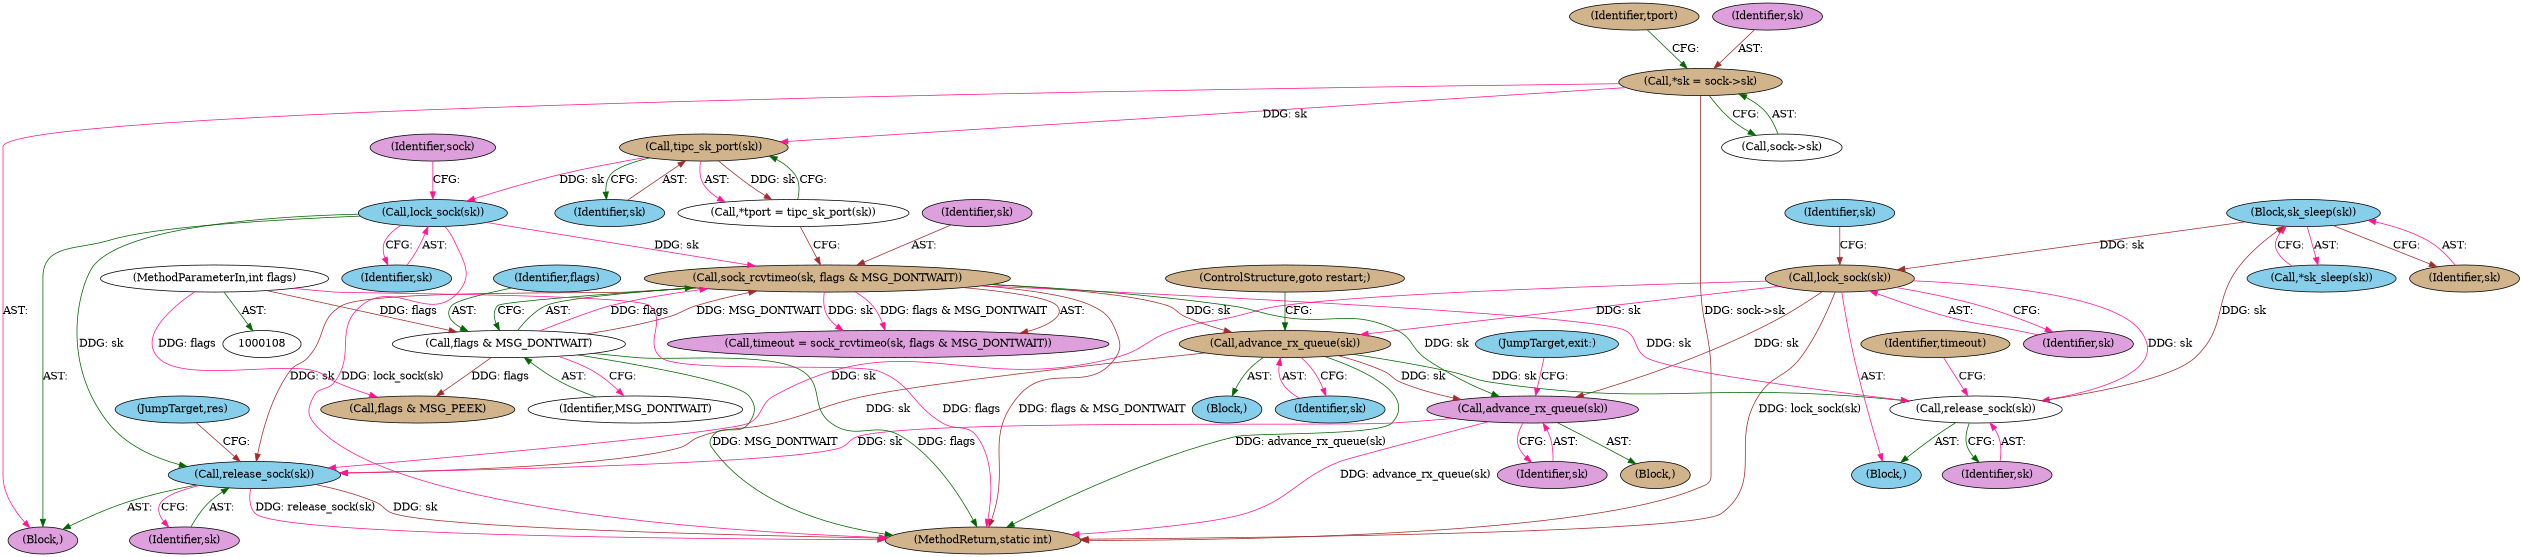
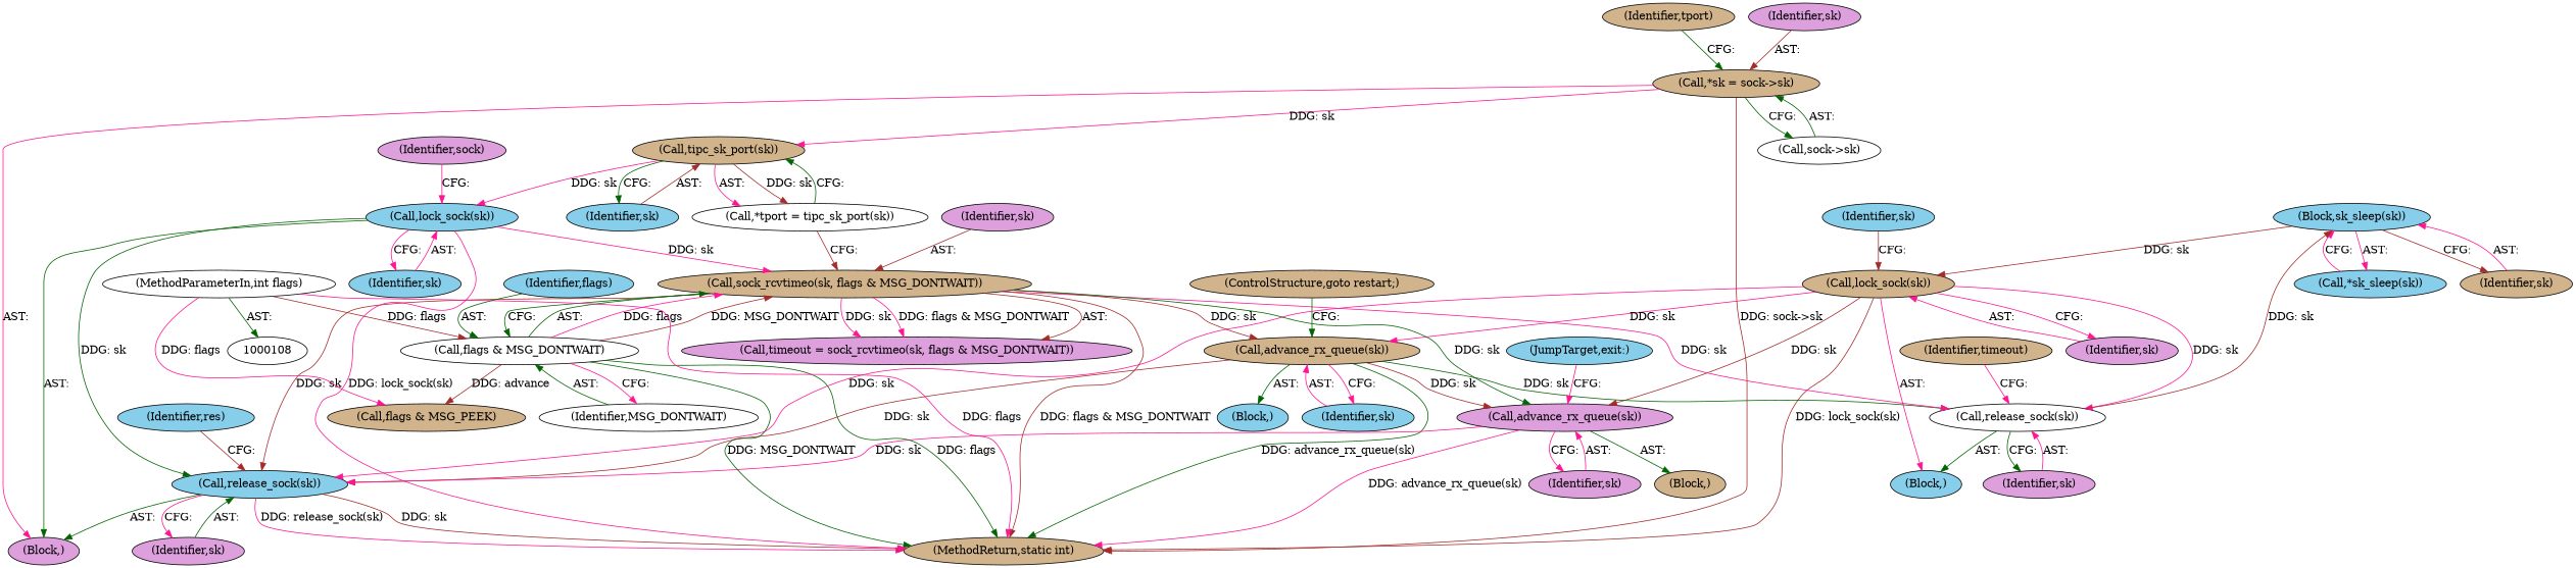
  digraph {
    node [fillcolor=skyblue style=filled]
    edge [color=deeppink]
    n1 [label="(Block,sk_sleep(sk))"]
    n2 [fillcolor=tan label="(Call,lock_sock(sk))"]
    n3 [fillcolor=tan label="(Identifier,sk)"]
    n4 [label="(Call,*sk_sleep(sk))"]
    n5 [fillcolor=white label="(Call,release_sock(sk))"]
    n6 [label="(Block,)"]
    n7 [fillcolor=tan label="(Call,advance_rx_queue(sk))"]
    n8 [fillcolor=plum label="(Call,advance_rx_queue(sk))"]
    n9 [label="(Call,release_sock(sk))"]
    n10 [fillcolor=tan label="(MethodReturn,static int)"]
    n11 [fillcolor=plum label="(Identifier,sk)"]
    n12 [fillcolor=plum label="(Identifier,sk)"]
    n13 [fillcolor=tan label="(Call,sock_rcvtimeo(sk, flags & MSG_DONTWAIT))"]
    n14 [fillcolor=white label="(Call,flags & MSG_DONTWAIT)"]
    n15 [fillcolor=plum label="(Call,timeout = sock_rcvtimeo(sk, flags & MSG_DONTWAIT))"]
    n16 [fillcolor=tan label="(Call,flags & MSG_PEEK)"]
    n17 [fillcolor=white label="(Identifier,MSG_DONTWAIT)"]
    n18 [label="(Identifier,sk)"]
    n19 [label="(Block,)"]
    n20 [fillcolor=tan label="(Block,)"]
    n21 [fillcolor=plum label="(Identifier,sk)"]
    n22 [fillcolor=plum label="(Block,)"]
    n23 [fillcolor=plum label="(Identifier,sk)"]
    n24 [label="(Call,lock_sock(sk))"]
    n25 [label="(Identifier,sk)"]
    n26 [fillcolor=tan label="(Call,tipc_sk_port(sk))"]
    n27 [label="(Identifier,sk)"]
    n28 [fillcolor=white label="(Call,*tport = tipc_sk_port(sk))"]
    n29 [fillcolor=tan label="(Call,*sk = sock->sk)"]
    n30 [fillcolor=white label="(Call,sock->sk)"]
    n31 [fillcolor=white label="(MethodParameterIn,int flags)"]
    1000108 [fillcolor=white]
    n33 [fillcolor=tan label="(Identifier,tport)"]
    n34 [label="(Identifier,sk)"]
    n35 [label="(Identifier,flags)"]
    n36 [label="(JumpTarget,exit:)"]
    n37 [fillcolor=plum label="(Identifier,sock)"]
    n38 [fillcolor=plum label="(Identifier,sk)"]
    n39 [fillcolor=tan label="(Identifier,timeout)"]
    n40 [fillcolor=plum label="(Identifier,sk)"]
    n41 [fillcolor=tan label="(ControlStructure,goto restart;)"]
-   n42 [label="(JumpTarget,res)"]
+   n42 [label="(Identifier,res)"]
    n1 -> n2 [color=brown label="DDG: sk"]
    n1 -> n3 [color=brown label="CFG: "]
    n1 -> n4 [label="AST: "]
    n2 -> n5 [label="DDG: sk"]
    n2 -> n6 [label="AST: "]
    n2 -> n7 [label="DDG: sk"]
    n2 -> n8 [color=brown label="DDG: sk"]
    n2 -> n9 [label="DDG: sk"]
    n2 -> n10 [color=brown label="DDG: lock_sock(sk)"]
    n2 -> n11 [label="CFG: "]
    n3 -> n1 [label="AST: "]
    n4 -> n1 [label="CFG: "]
    n5 -> n1 [color=brown label="DDG: sk"]
    n5 -> n6 [color=darkgreen label="AST: "]
    n5 -> n12 [color=darkgreen label="CFG: "]
    n7 -> n5 [color=darkgreen label="DDG: sk"]
    n7 -> n8 [color=brown label="DDG: sk"]
    n7 -> n9 [color=brown label="DDG: sk"]
    n7 -> n10 [color=darkgreen label="DDG: advance_rx_queue(sk)"]
    n7 -> n18 [label="CFG: "]
    n7 -> n19 [color=darkgreen label="AST: "]
    n8 -> n9 [label="DDG: sk"]
    n8 -> n10 [label="DDG: advance_rx_queue(sk)"]
    n8 -> n20 [color=darkgreen label="AST: "]
    n8 -> n21 [label="CFG: "]
    n9 -> n10 [label="DDG: release_sock(sk)"]
    n9 -> n10 [color=brown label="DDG: sk"]
    n9 -> n22 [color=darkgreen label="AST: "]
    n9 -> n23 [label="CFG: "]
    n11 -> n2 [label="AST: "]
    n12 -> n5 [label="AST: "]
    n13 -> n5 [label="DDG: sk"]
    n13 -> n7 [color=brown label="DDG: sk"]
    n13 -> n8 [color=darkgreen label="DDG: sk"]
    n13 -> n9 [color=brown label="DDG: sk"]
    n13 -> n10 [color=brown label="DDG: flags & MSG_DONTWAIT"]
    n13 -> n14 [color=darkgreen label="CFG: "]
    n13 -> n15 [color=brown label="AST: "]
    n13 -> n15 [label="DDG: sk"]
    n13 -> n15 [label="DDG: flags & MSG_DONTWAIT"]
    n14 -> n10 [color=darkgreen label="DDG: flags"]
    n14 -> n10 [color=darkgreen label="DDG: MSG_DONTWAIT"]
    n14 -> n13 [color=darkgreen label="AST: "]
    n14 -> n13 [label="DDG: flags"]
    n14 -> n13 [color=brown label="DDG: MSG_DONTWAIT"]
-   n14 -> n16 [color=brown label="DDG: flags"]
+   n14 -> n16 [color=brown label="DDG: advance"]
    n14 -> n17 [label="CFG: "]
    n17 -> n14 [color=darkgreen label="AST: "]
    n18 -> n7 [label="AST: "]
    n21 -> n8 [label="AST: "]
    n23 -> n9 [color=darkgreen label="AST: "]
    n24 -> n9 [color=darkgreen label="DDG: sk"]
    n24 -> n10 [label="DDG: lock_sock(sk)"]
    n24 -> n13 [label="DDG: sk"]
    n24 -> n22 [color=darkgreen label="AST: "]
    n24 -> n25 [label="CFG: "]
    n25 -> n24 [label="AST: "]
    n26 -> n24 [label="DDG: sk"]
    n26 -> n27 [color=darkgreen label="CFG: "]
    n26 -> n28 [label="AST: "]
    n26 -> n28 [color=brown label="DDG: sk"]
    n27 -> n26 [color=brown label="AST: "]
    n28 -> n13 [color=brown label="CFG: "]
    n28 -> n26 [color=darkgreen label="CFG: "]
    n29 -> n10 [color=brown label="DDG: sock->sk"]
    n29 -> n22 [label="AST: "]
    n29 -> n26 [label="DDG: sk"]
    n29 -> n30 [color=darkgreen label="CFG: "]
    n30 -> n29 [color=darkgreen label="AST: "]
    n31 -> n10 [label="DDG: flags"]
    n31 -> n14 [color=brown label="DDG: flags"]
    n31 -> n16 [label="DDG: flags"]
    n31 -> 1000108 [color=darkgreen label="AST: "]
    n33 -> n29 [color=darkgreen label="CFG: "]
    n34 -> n2 [color=brown label="CFG: "]
    n35 -> n14 [color=darkgreen label="AST: "]
    n36 -> n8 [label="CFG: "]
    n37 -> n24 [label="CFG: "]
    n38 -> n13 [color=brown label="AST: "]
    n39 -> n5 [label="CFG: "]
    n40 -> n29 [color=brown label="AST: "]
    n41 -> n7 [color=darkgreen label="CFG: "]
    n42 -> n9 [color=brown label="CFG: "]
  }
